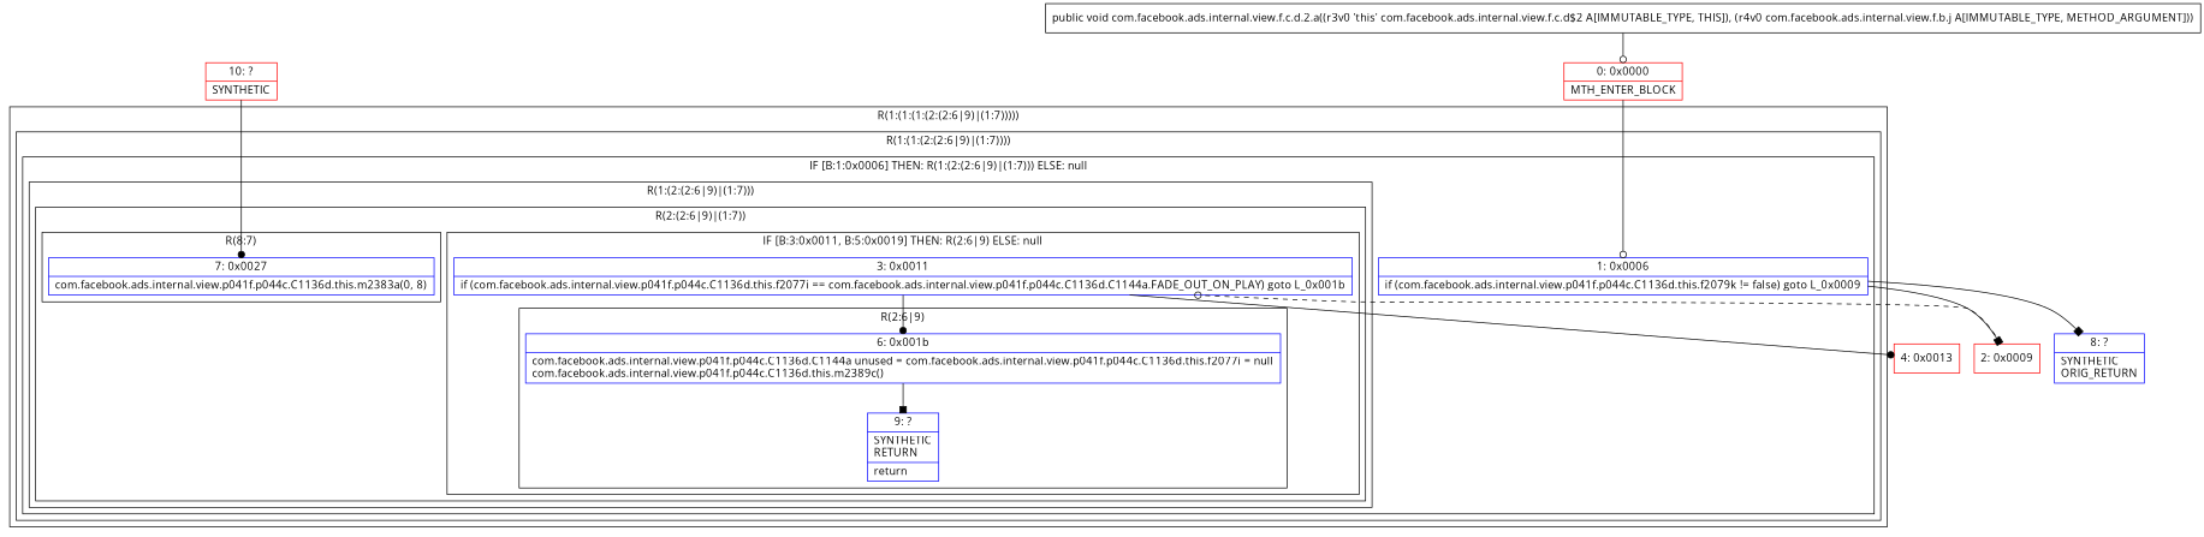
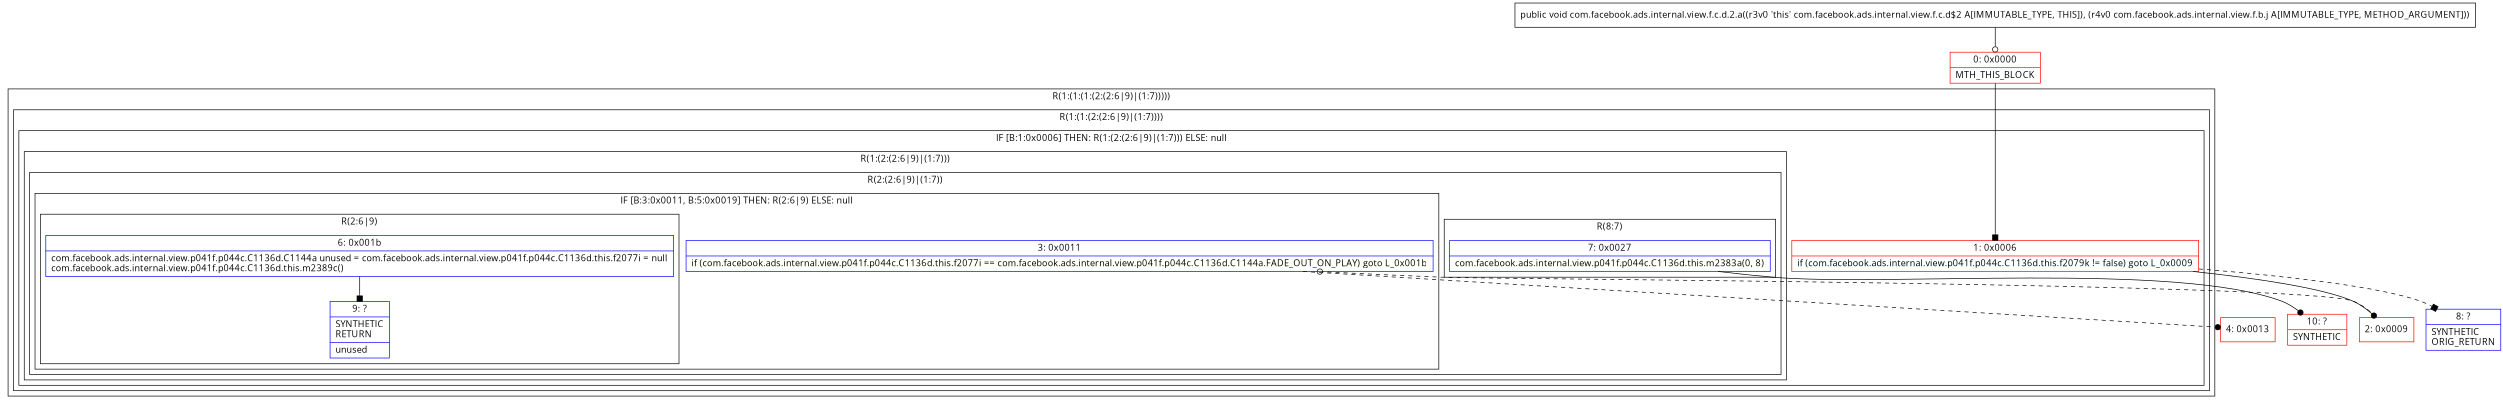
  digraph {
    fontname="Open Sans"
    node [color=blue fontname="Open Sans" shape=record]
    edge [arrowhead=box fontname="Open Sans"]
    n1 [label="{6\:\ 0x001b|com.facebook.ads.internal.view.p041f.p044c.C1136d.C1144a unused = com.facebook.ads.internal.view.p041f.p044c.C1136d.this.f2077i = null\lcom.facebook.ads.internal.view.p041f.p044c.C1136d.this.m2389c()\l}"]
-   n2 [label="{9\:\ ?|SYNTHETIC\lRETURN\l|return\l}"]
+   n2 [label="{9\:\ ?|SYNTHETIC\lRETURN\l|unused\l}"]
    n3 [label="{3\:\ 0x0011|if (com.facebook.ads.internal.view.p041f.p044c.C1136d.this.f2077i == com.facebook.ads.internal.view.p041f.p044c.C1136d.C1144a.FADE_OUT_ON_PLAY) goto L_0x001b\l}"]
    n4 [label="{7\:\ 0x0027|com.facebook.ads.internal.view.p041f.p044c.C1136d.this.m2383a(0, 8)\l}"]
-   n5 [label="{1\:\ 0x0006|if (com.facebook.ads.internal.view.p041f.p044c.C1136d.this.f2079k != false) goto L_0x0009\l}"]
+   n5 [color=red label="{1\:\ 0x0006|if (com.facebook.ads.internal.view.p041f.p044c.C1136d.this.f2079k != false) goto L_0x0009\l}"]
    n6 [color=red label="{4\:\ 0x0013}"]
    n7 [color=red label="{10\:\ ?|SYNTHETIC\l}"]
    n8 [color=red label="{2\:\ 0x0009}"]
    n9 [label="{8\:\ ?|SYNTHETIC\lORIG_RETURN\l}"]
-   n10 [color=red label="{0\:\ 0x0000|MTH_ENTER_BLOCK\l}"]
+   n10 [color=red label="{0\:\ 0x0000|MTH_THIS_BLOCK\l}"]
    n11 [label="{public void com.facebook.ads.internal.view.f.c.d.2.a((r3v0 'this' com.facebook.ads.internal.view.f.c.d$2 A[IMMUTABLE_TYPE, THIS]), (r4v0 com.facebook.ads.internal.view.f.b.j A[IMMUTABLE_TYPE, METHOD_ARGUMENT])) }" color=""]
    subgraph cluster_1 {
      label="R(1:(1:(1:(2:(2:6|9)|(1:7)))))"
      subgraph cluster_2 {
        label="R(1:(1:(2:(2:6|9)|(1:7))))"
        subgraph cluster_3 {
          label="IF [B:1:0x0006] THEN: R(1:(2:(2:6|9)|(1:7))) ELSE: null"
          n5
          subgraph cluster_4 {
            label="R(1:(2:(2:6|9)|(1:7)))"
            subgraph cluster_5 {
              label="R(2:(2:6|9)|(1:7))"
              subgraph cluster_6 {
                label="IF [B:3:0x0011, B:5:0x0019] THEN: R(2:6|9) ELSE: null"
                n3
                subgraph cluster_7 {
                  label="R(2:6|9)"
                  n1
                  n2
                }
              }
              subgraph cluster_8 {
                label="R(8:7)"
                n4
              }
            }
          }
        }
      }
    }
    n1 -> n2
-   n3 -> n1 [arrowhead=dot]
-   n3 -> n6 [arrowhead=dot style=solid]
-   n7 -> n4 [arrowhead=dot]
-   n5 -> n8
-   n5 -> n9 [style=solid]
+   n3 -> n6 [arrowhead=dot style=dashed]
+   n4 -> n7 [arrowhead=dot]
+   n5 -> n8 [arrowhead=dot]
+   n5 -> n9 [style=dashed]
    n8 -> n3 [arrowhead=odot style=dashed]
-   n10 -> n5 [arrowhead=odot]
+   n10 -> n5
    n11 -> n10 [arrowhead=odot]
  }
